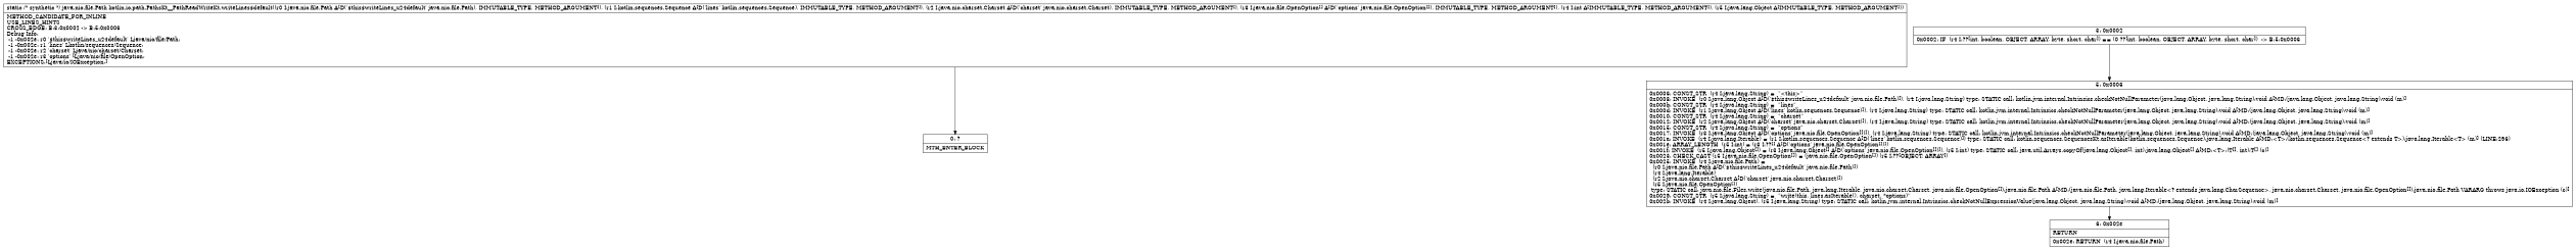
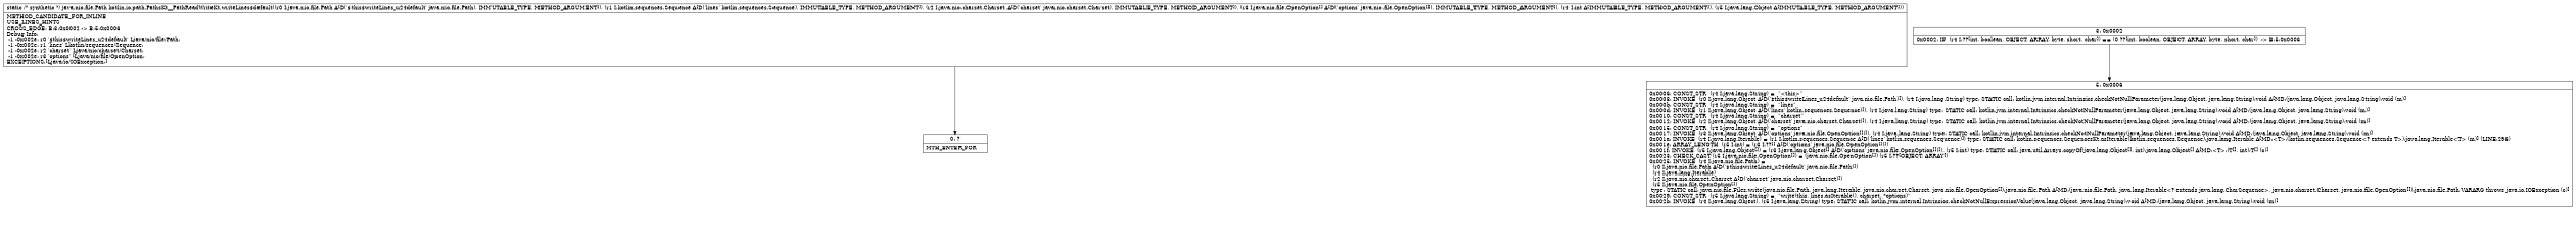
  digraph {
    node [shape=record]
-   n1 [label="{0\:\ ?|MTH_ENTER_BLOCK\l}"]
+   n1 [label="{0\:\ ?|MTH_ENTER_FOR\l}"]
    n2 [label="{3\:\ 0x0002|0x0002: IF  (r4 I:??[int, boolean, OBJECT, ARRAY, byte, short, char]) == (0 ??[int, boolean, OBJECT, ARRAY, byte, short, char])  \-\> B:5:0x0006 \l}"]
    n3 [label="{5\:\ 0x0006|0x0006: CONST_STR  (r4 I:java.lang.String) =  \"\<this\>\" \l0x0008: INVOKE  (r0 I:java.lang.Object A[D('$this$writeLines_u24default' java.nio.file.Path)]), (r4 I:java.lang.String) type: STATIC call: kotlin.jvm.internal.Intrinsics.checkNotNullParameter(java.lang.Object, java.lang.String):void A[MD:(java.lang.Object, java.lang.String):void (m)]\l0x000b: CONST_STR  (r4 I:java.lang.String) =  \"lines\" \l0x000d: INVOKE  (r1 I:java.lang.Object A[D('lines' kotlin.sequences.Sequence)]), (r4 I:java.lang.String) type: STATIC call: kotlin.jvm.internal.Intrinsics.checkNotNullParameter(java.lang.Object, java.lang.String):void A[MD:(java.lang.Object, java.lang.String):void (m)]\l0x0010: CONST_STR  (r4 I:java.lang.String) =  \"charset\" \l0x0012: INVOKE  (r2 I:java.lang.Object A[D('charset' java.nio.charset.Charset)]), (r4 I:java.lang.String) type: STATIC call: kotlin.jvm.internal.Intrinsics.checkNotNullParameter(java.lang.Object, java.lang.String):void A[MD:(java.lang.Object, java.lang.String):void (m)]\l0x0015: CONST_STR  (r4 I:java.lang.String) =  \"options\" \l0x0017: INVOKE  (r3 I:java.lang.Object A[D('options' java.nio.file.OpenOption[])]), (r4 I:java.lang.String) type: STATIC call: kotlin.jvm.internal.Intrinsics.checkNotNullParameter(java.lang.Object, java.lang.String):void A[MD:(java.lang.Object, java.lang.String):void (m)]\l0x001a: INVOKE  (r4 I:java.lang.Iterable) = (r1 I:kotlin.sequences.Sequence A[D('lines' kotlin.sequences.Sequence)]) type: STATIC call: kotlin.sequences.SequencesKt.asIterable(kotlin.sequences.Sequence):java.lang.Iterable A[MD:\<T\>:(kotlin.sequences.Sequence\<? extends T\>):java.lang.Iterable\<T\> (m)] (LINE:296)\l0x001e: ARRAY_LENGTH  (r5 I:int) = (r3 I:??[] A[D('options' java.nio.file.OpenOption[])]) \l0x001f: INVOKE  (r5 I:java.lang.Object[]) = (r3 I:java.lang.Object[] A[D('options' java.nio.file.OpenOption[])]), (r5 I:int) type: STATIC call: java.util.Arrays.copyOf(java.lang.Object[], int):java.lang.Object[] A[MD:\<T\>:(T[], int):T[] (c)]\l0x0023: CHECK_CAST (r5 I:java.nio.file.OpenOption[]) = (java.nio.file.OpenOption[]) (r5 I:??[OBJECT, ARRAY]) \l0x0025: INVOKE  (r4 I:java.nio.file.Path) = \l  (r0 I:java.nio.file.Path A[D('$this$writeLines_u24default' java.nio.file.Path)])\l  (r4 I:java.lang.Iterable)\l  (r2 I:java.nio.charset.Charset A[D('charset' java.nio.charset.Charset)])\l  (r5 I:java.nio.file.OpenOption[])\l type: STATIC call: java.nio.file.Files.write(java.nio.file.Path, java.lang.Iterable, java.nio.charset.Charset, java.nio.file.OpenOption[]):java.nio.file.Path A[MD:(java.nio.file.Path, java.lang.Iterable\<? extends java.lang.CharSequence\>, java.nio.charset.Charset, java.nio.file.OpenOption[]):java.nio.file.Path VARARG throws java.io.IOException (c)]\l0x0029: CONST_STR  (r5 I:java.lang.String) =  \"write(this, lines.asIterable(), charset, *options)\" \l0x002b: INVOKE  (r4 I:java.lang.Object), (r5 I:java.lang.String) type: STATIC call: kotlin.jvm.internal.Intrinsics.checkNotNullExpressionValue(java.lang.Object, java.lang.String):void A[MD:(java.lang.Object, java.lang.String):void (m)]\l}"]
-   n4 [label="{6\:\ 0x002e|RETURN\l|0x002e: RETURN  (r4 I:java.nio.file.Path) \l}"]
    n5 [label="{static \/* synthetic *\/ java.nio.file.Path kotlin.io.path.PathsKt__PathReadWriteKt.writeLines$default((r0 I:java.nio.file.Path A[D('$this$writeLines_u24default' java.nio.file.Path), IMMUTABLE_TYPE, METHOD_ARGUMENT]), (r1 I:kotlin.sequences.Sequence A[D('lines' kotlin.sequences.Sequence), IMMUTABLE_TYPE, METHOD_ARGUMENT]), (r2 I:java.nio.charset.Charset A[D('charset' java.nio.charset.Charset), IMMUTABLE_TYPE, METHOD_ARGUMENT]), (r3 I:java.nio.file.OpenOption[] A[D('options' java.nio.file.OpenOption[]), IMMUTABLE_TYPE, METHOD_ARGUMENT]), (r4 I:int A[IMMUTABLE_TYPE, METHOD_ARGUMENT]), (r5 I:java.lang.Object A[IMMUTABLE_TYPE, METHOD_ARGUMENT]))  | METHOD_CANDIDATE_FOR_INLINE\lUSE_LINES_HINTS\lCROSS_EDGE: B:3:0x0002 \-\> B:5:0x0006\lDebug Info:\l  \-1 \-0x002e: r0 '$this$writeLines_u24default' Ljava\/nio\/file\/Path;\l  \-1 \-0x002e: r1 'lines' Lkotlin\/sequences\/Sequence;\l  \-1 \-0x002e: r2 'charset' Ljava\/nio\/charset\/Charset;\l  \-1 \-0x002e: r3 'options' [Ljava\/nio\/file\/OpenOption;\lEXCEPTIONS:[Ljava\/io\/IOException;]\l}"]
    n2 -> n3
-   n3 -> n4
    n5 -> n1
  }
